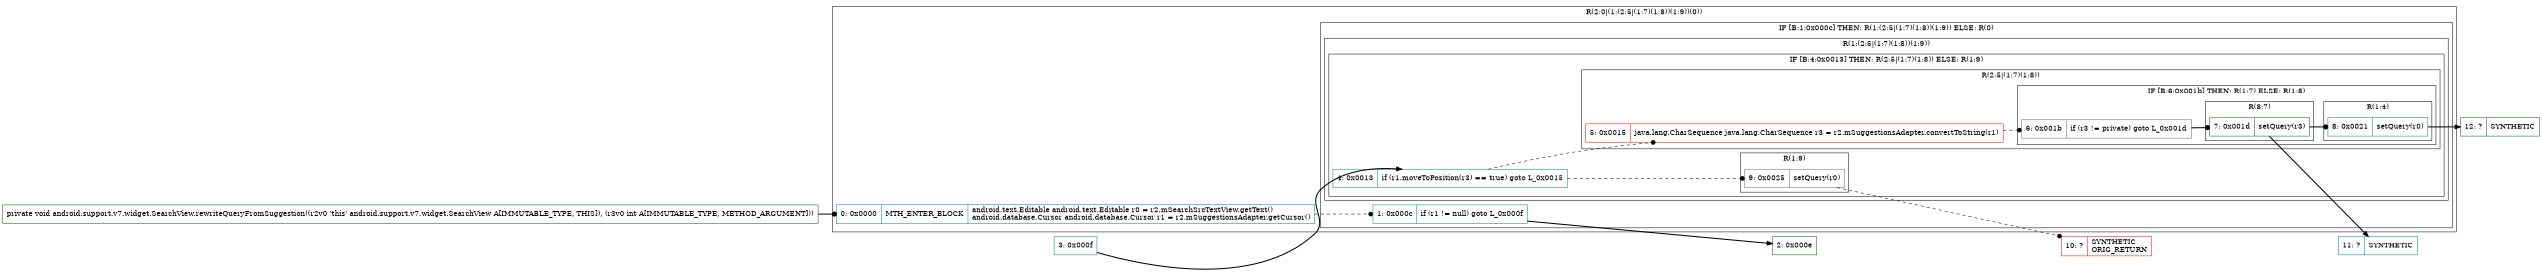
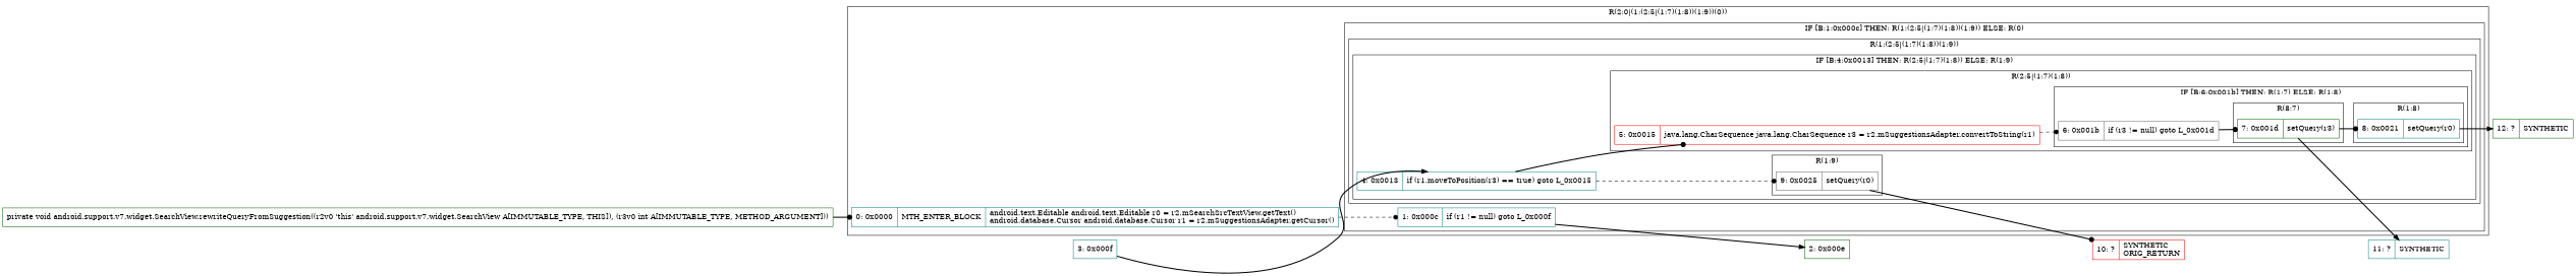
  digraph {
    rankdir=LR
    node [color=teal shape=record]
    edge [arrowhead=dot style=bold]
    n1 [color=darkgreen label="{7\:\ 0x001d|setQuery(r3)\l}"]
    n2 [label="{8\:\ 0x0021|setQuery(r0)\l}"]
-   n3 [color=gray40 label="{6\:\ 0x001b|if (r3 != private) goto L_0x001d\l}"]
+   n3 [color=gray40 label="{6\:\ 0x001b|if (r3 != null) goto L_0x001d\l}"]
    n4 [color=red label="{5\:\ 0x0015|java.lang.CharSequence java.lang.CharSequence r3 = r2.mSuggestionsAdapter.convertToString(r1)\l}"]
    n5 [color=gray40 label="{9\:\ 0x0025|setQuery(r0)\l}"]
    n6 [label="{4\:\ 0x0013|if (r1.moveToPosition(r3) == true) goto L_0x0015\l}"]
    n7 [label="{1\:\ 0x000c|if (r1 != null) goto L_0x000f\l}"]
    n8 [label="{0\:\ 0x0000|MTH_ENTER_BLOCK\l|android.text.Editable android.text.Editable r0 = r2.mSearchSrcTextView.getText()\landroid.database.Cursor android.database.Cursor r1 = r2.mSuggestionsAdapter.getCursor()\l}"]
    n9 [label="{11\:\ ?|SYNTHETIC\l}"]
    n10 [color=darkgreen label="{12\:\ ?|SYNTHETIC\l}"]
    n11 [color=red label="{10\:\ ?|SYNTHETIC\lORIG_RETURN\l}"]
    n12 [color=darkgreen label="{2\:\ 0x000e}"]
    n13 [label="{3\:\ 0x000f}"]
    n14 [color=darkgreen label="{private void android.support.v7.widget.SearchView.rewriteQueryFromSuggestion((r2v0 'this' android.support.v7.widget.SearchView A[IMMUTABLE_TYPE, THIS]), (r3v0 int A[IMMUTABLE_TYPE, METHOD_ARGUMENT])) }"]
    subgraph cluster_1 {
      label="R(2:0|(1:(2:5|(1:7)(1:8))(1:9))(0))"
      n8
      subgraph cluster_2 {
        label="IF [B:1:0x000c] THEN: R(1:(2:5|(1:7)(1:8))(1:9)) ELSE: R(0)"
        n7
        subgraph cluster_3 {
          label="R(1:(2:5|(1:7)(1:8))(1:9))"
          subgraph cluster_4 {
            label="IF [B:4:0x0013] THEN: R(2:5|(1:7)(1:8)) ELSE: R(1:9)"
            n6
            subgraph cluster_5 {
              label="R(2:5|(1:7)(1:8))"
              n4
              subgraph cluster_6 {
                label="IF [B:6:0x001b] THEN: R(1:7) ELSE: R(1:8)"
                n3
                subgraph cluster_7 {
                  label="R(8:7)"
                  n1
                }
                subgraph cluster_8 {
-                 label="R(1:4)"
+                 label="R(1:8)"
                  n2
                }
              }
            }
            subgraph cluster_9 {
              label="R(1:9)"
              n5
            }
          }
        }
        subgraph cluster_10 {
          label="R(0)"
        }
      }
    }
    n1 -> n2
    n1 -> n9 [arrowhead=normal]
    n2 -> n10 [arrowhead=normal]
    n3 -> n1
    n4 -> n3 [style=dashed]
-   n5 -> n11 [style=dashed]
-   n6 -> n4 [style=dashed]
+   n5 -> n11
+   n6 -> n4
    n6 -> n5 [style=dashed]
    n7 -> n12 [arrowhead=normal]
    n8 -> n7 [style=dashed]
    n13 -> n6 [arrowhead=normal]
    n14 -> n8
  }
